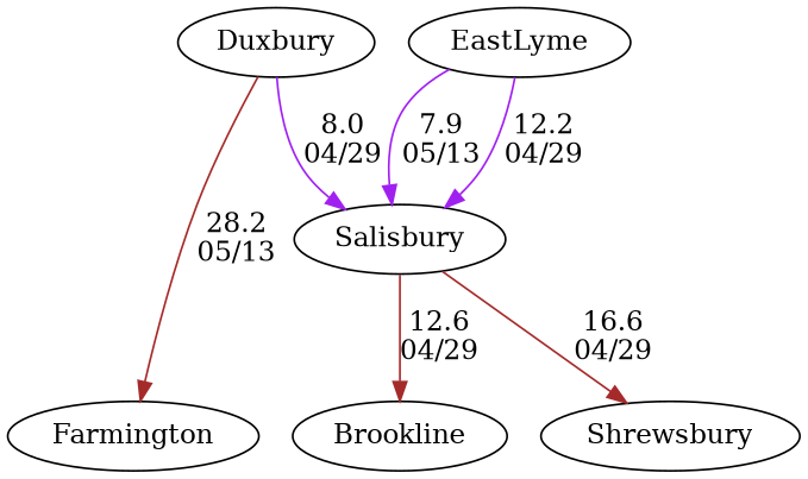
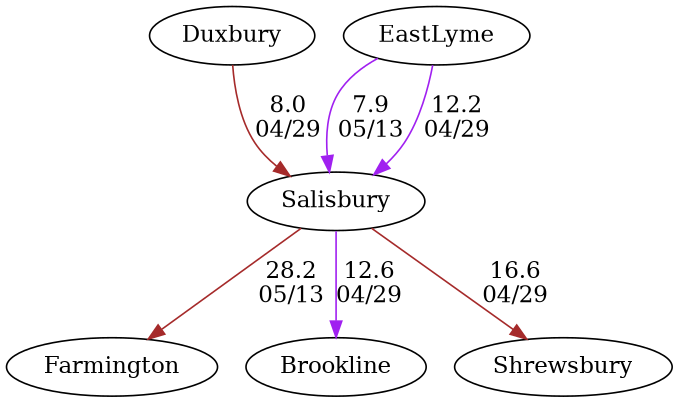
  digraph {
    edge [color=brown random=random weight=88]
    Salisbury
    Farmington
    Shrewsbury
    Brookline
    Duxbury
    EastLyme
-   Duxbury -> Farmington [label="28.2\n05/13" weight=72]
+   Salisbury -> Farmington [label="28.2\n05/13" weight=72]
    Salisbury -> Shrewsbury [label="16.6\n04/29" weight=84]
-   Salisbury -> Brookline [label="12.6\n04/29"]
-   Duxbury -> Salisbury [color=purple label="8.0\n04/29" weight=92]
+   Salisbury -> Brookline [color=purple label="12.6\n04/29"]
+   Duxbury -> Salisbury [label="8.0\n04/29" weight=92]
    EastLyme -> Salisbury [color=purple label="7.9\n05/13" weight=93]
    EastLyme -> Salisbury [color=purple label="12.2\n04/29"]
  }
